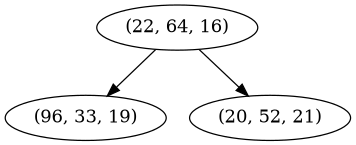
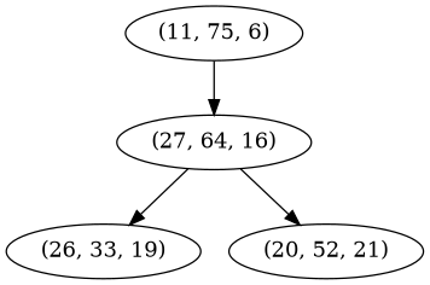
  digraph {
-   "(22, 64, 16)"
-   "(26, 33, 19)" [label="(96, 33, 19)"]
+   "(11, 75, 6)"
+   "(22, 64, 16)" [label="(27, 64, 16)"]
+   "(26, 33, 19)"
    n4 [label="(20, 52, 21)"]
+   "(11, 75, 6)" -> "(22, 64, 16)"
    "(22, 64, 16)" -> "(26, 33, 19)"
    "(22, 64, 16)" -> n4
  }
